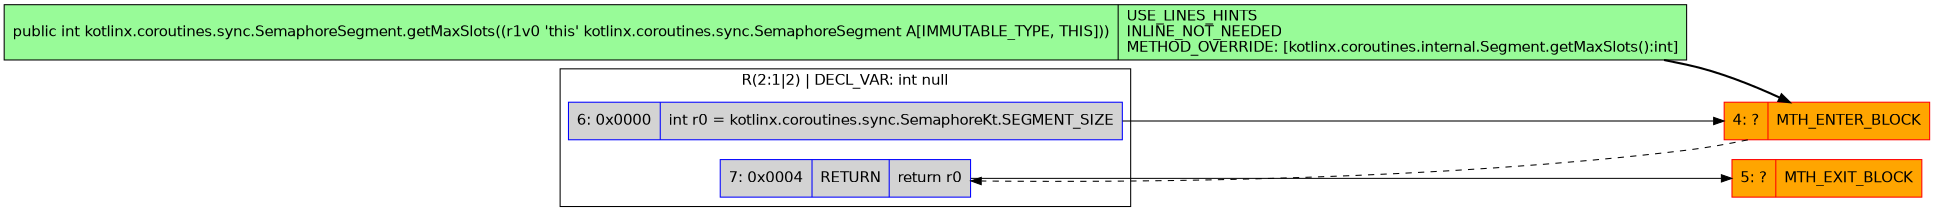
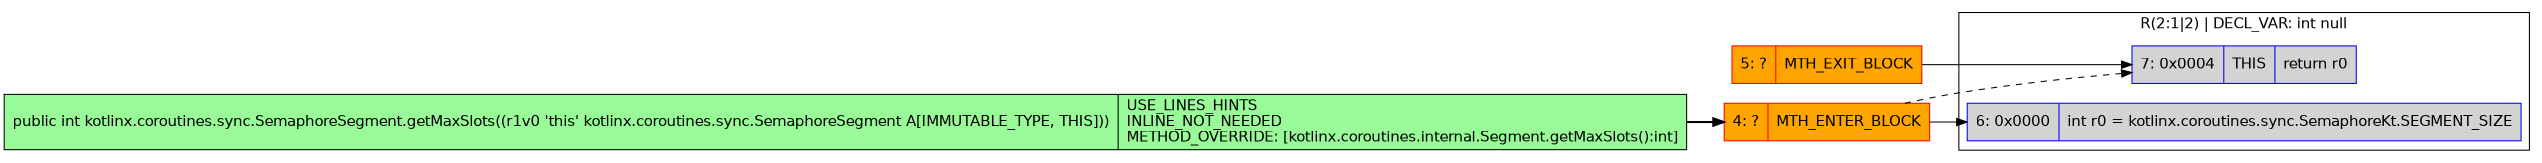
  digraph {
    fontname="DejaVu Sans"
    rankdir=LR
    node [color=blue fillcolor=lightgrey fontname="DejaVu Sans" shape=record style=filled]
    edge [fontname="DejaVu Sans" style=solid]
    n1 [label="{6\:\ 0x0000|int r0 = kotlinx.coroutines.sync.SemaphoreKt.SEGMENT_SIZE\l}"]
-   n2 [label="{7\:\ 0x0004|RETURN\l|return r0\l}"]
+   n2 [label="{7\:\ 0x0004|THIS\l|return r0\l}"]
    n3 [color=red fillcolor=orange label="{5\:\ ?|MTH_EXIT_BLOCK\l}"]
    n4 [color=red fillcolor=orange label="{4\:\ ?|MTH_ENTER_BLOCK\l}"]
    n5 [fillcolor=palegreen label="{public int kotlinx.coroutines.sync.SemaphoreSegment.getMaxSlots((r1v0 'this' kotlinx.coroutines.sync.SemaphoreSegment A[IMMUTABLE_TYPE, THIS]))  | USE_LINES_HINTS\lINLINE_NOT_NEEDED\lMETHOD_OVERRIDE: [kotlinx.coroutines.internal.Segment.getMaxSlots():int]\l}" color=""]
    subgraph cluster_1 {
      label="R(2:1|2) | DECL_VAR: int null\l"
      n1
      n2
    }
-   n2 -> n3
-   n1 -> n4
+   n3 -> n2
+   n4 -> n1
    n4 -> n2 [style=dashed]
    n5 -> n4 [style=bold]
  }
